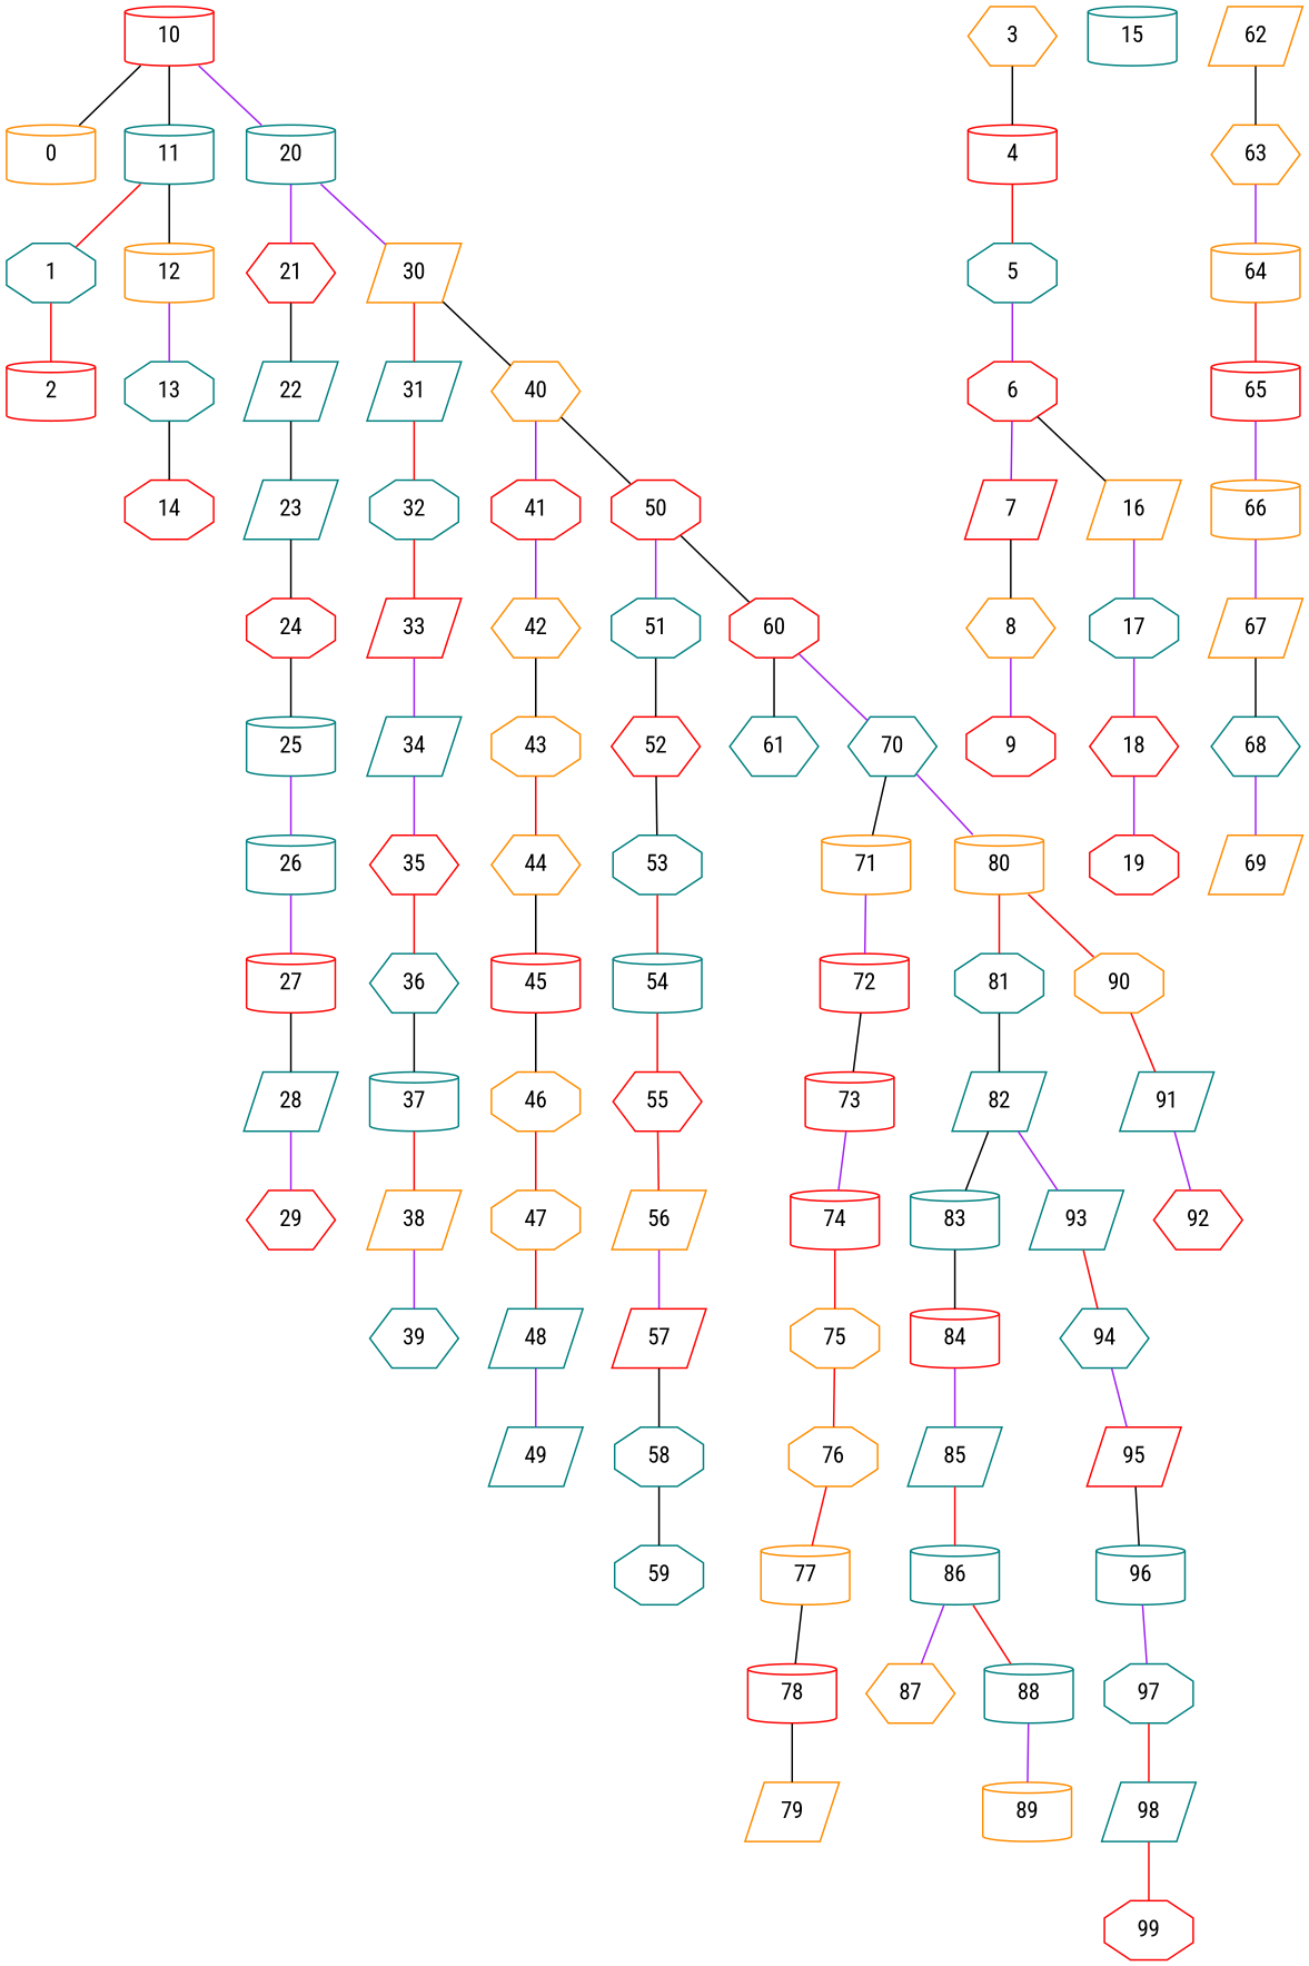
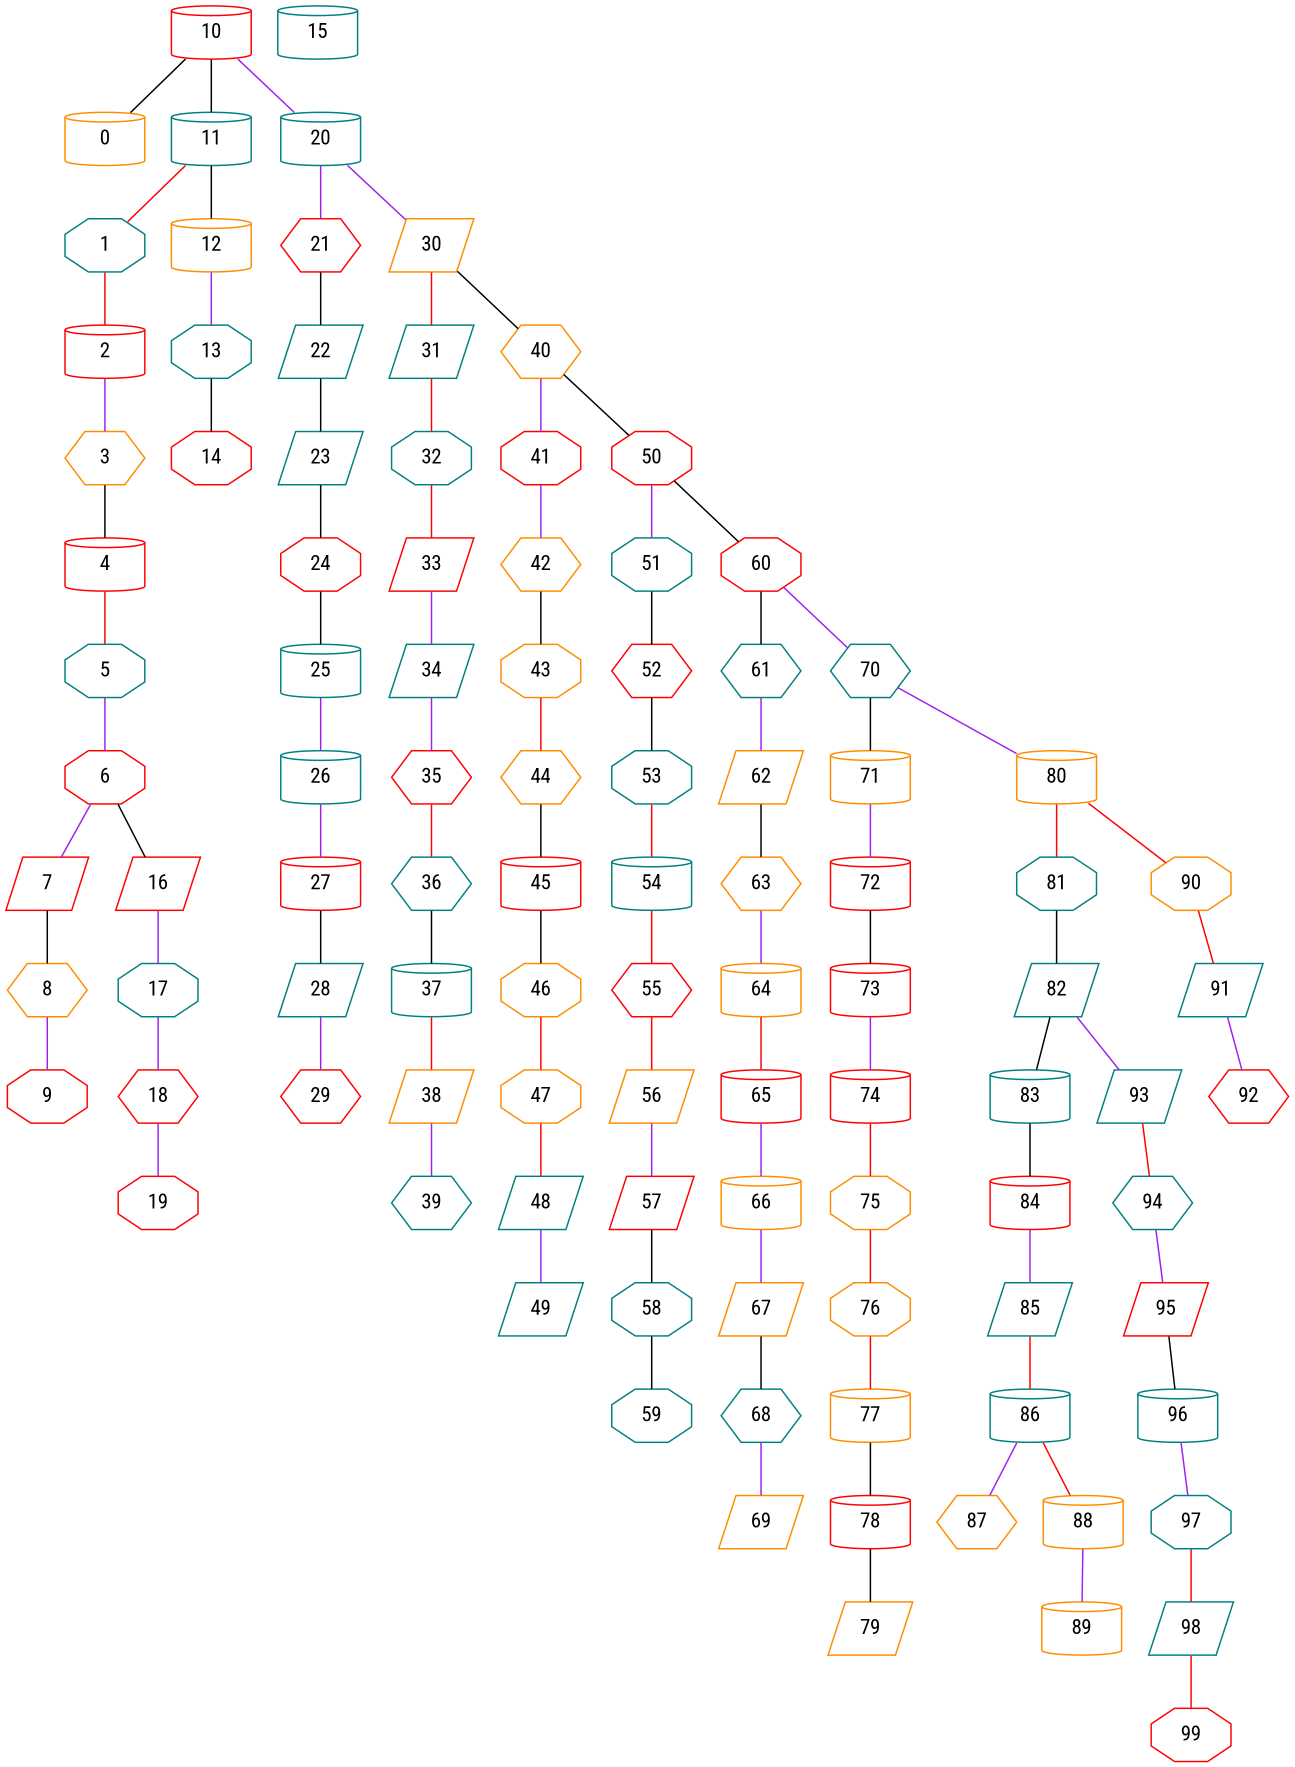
  graph {
    fontname="Roboto Condensed"
    node [color=teal fontname="Roboto Condensed" shape=cylinder]
    edge [color=purple fontname="Roboto Condensed"]
    1 [shape=octagon]
    2 [color=red]
    3 [color=darkorange shape=hexagon]
    4 [color=red]
    5 [shape=octagon]
    6 [color=red shape=octagon]
    7 [color=red shape=parallelogram]
-   16 [color=darkorange shape=parallelogram]
+   16 [color=red shape=parallelogram]
    8 [color=darkorange shape=hexagon]
    17 [shape=octagon]
    9 [color=red shape=octagon]
    10 [color=red]
    0 [color=darkorange]
    11
    20
    12 [color=darkorange]
    21 [color=red shape=hexagon]
    30 [color=darkorange shape=parallelogram]
    13 [shape=octagon]
    14 [color=red shape=octagon]
    15
    18 [color=red shape=hexagon]
    19 [color=red shape=octagon]
    22 [shape=parallelogram]
    31 [shape=parallelogram]
    40 [color=darkorange shape=hexagon]
    23 [shape=parallelogram]
    24 [color=red shape=octagon]
    25
    26
    27 [color=red]
    28 [shape=parallelogram]
    29 [color=red shape=hexagon]
    32 [shape=octagon]
    41 [color=red shape=octagon]
    50 [color=red shape=octagon]
    33 [color=red shape=parallelogram]
    34 [shape=parallelogram]
    35 [color=red shape=hexagon]
    36 [shape=hexagon]
    37
    38 [color=darkorange shape=parallelogram]
    39 [shape=hexagon]
    42 [color=darkorange shape=hexagon]
    51 [shape=octagon]
    60 [color=red shape=octagon]
    43 [color=darkorange shape=octagon]
    44 [color=darkorange shape=hexagon]
    45 [color=red]
    46 [color=darkorange shape=octagon]
    47 [color=darkorange shape=octagon]
    48 [shape=parallelogram]
    49 [shape=parallelogram]
    52 [color=red shape=hexagon]
    61 [shape=hexagon]
    70 [shape=hexagon]
    53 [shape=octagon]
    54
    55 [color=red shape=hexagon]
    56 [color=darkorange shape=parallelogram]
    57 [color=red shape=parallelogram]
    58 [shape=octagon]
    59 [shape=octagon]
    62 [color=darkorange shape=parallelogram]
    71 [color=darkorange]
    80 [color=darkorange]
    63 [color=darkorange shape=hexagon]
    64 [color=darkorange]
    65 [color=red]
    66 [color=darkorange]
    67 [color=darkorange shape=parallelogram]
    68 [shape=hexagon]
    69 [color=darkorange shape=parallelogram]
    72 [color=red]
    81 [shape=octagon]
    90 [color=darkorange shape=octagon]
    73 [color=red]
    74 [color=red]
    75 [color=darkorange shape=octagon]
    76 [color=darkorange shape=octagon]
    77 [color=darkorange]
    78 [color=red]
    79 [color=darkorange shape=parallelogram]
    82 [shape=parallelogram]
    91 [shape=parallelogram]
    83
    93 [shape=parallelogram]
    84 [color=red]
    85 [shape=parallelogram]
    86
    87 [color=darkorange shape=hexagon]
-   88
+   88 [color=darkorange]
    89 [color=darkorange]
    92 [color=red shape=hexagon]
    94 [shape=hexagon]
    95 [color=red shape=parallelogram]
    96
    97 [shape=octagon]
    98 [shape=parallelogram]
    99 [color=red shape=octagon]
    1 -- 2 [color=red]
+   2 -- 3
    3 -- 4 [color=black]
    4 -- 5 [color=red]
    5 -- 6
    6 -- 7
    6 -- 16 [color=black]
    7 -- 8 [color=black]
    16 -- 17
    8 -- 9
    17 -- 18
    10 -- 0 [color=black]
    10 -- 11 [color=black]
    10 -- 20
    11 -- 1 [color=red]
    11 -- 12 [color=black]
    20 -- 21
    20 -- 30
    12 -- 13
    21 -- 22 [color=black]
    30 -- 31 [color=red]
    30 -- 40 [color=black]
    13 -- 14 [color=black]
    18 -- 19
    22 -- 23 [color=black]
    31 -- 32 [color=red]
    40 -- 41
    40 -- 50 [color=black]
    23 -- 24 [color=black]
    24 -- 25 [color=black]
    25 -- 26
    26 -- 27
    27 -- 28 [color=black]
    28 -- 29
    32 -- 33 [color=red]
    41 -- 42
    50 -- 51
    50 -- 60 [color=black]
    33 -- 34
    34 -- 35
    35 -- 36 [color=red]
    36 -- 37 [color=black]
    37 -- 38 [color=red]
    38 -- 39
    42 -- 43 [color=black]
    51 -- 52 [color=black]
    60 -- 61 [color=black]
    60 -- 70
    43 -- 44 [color=red]
    44 -- 45 [color=black]
    45 -- 46 [color=black]
    46 -- 47 [color=red]
    47 -- 48 [color=red]
    48 -- 49
    52 -- 53 [color=black]
+   61 -- 62
    70 -- 71 [color=black]
    70 -- 80
    53 -- 54 [color=red]
    54 -- 55 [color=red]
    55 -- 56 [color=red]
    56 -- 57
    57 -- 58 [color=black]
    58 -- 59 [color=black]
    62 -- 63 [color=black]
    71 -- 72
    80 -- 81 [color=red]
    80 -- 90 [color=red]
    63 -- 64
    64 -- 65 [color=red]
    65 -- 66
    66 -- 67
    67 -- 68 [color=black]
    68 -- 69
    72 -- 73 [color=black]
    81 -- 82 [color=black]
    90 -- 91 [color=red]
    73 -- 74
    74 -- 75 [color=red]
    75 -- 76 [color=red]
    76 -- 77 [color=red]
    77 -- 78 [color=black]
    78 -- 79 [color=black]
    82 -- 83 [color=black]
    82 -- 93
    91 -- 92
    83 -- 84 [color=black]
    93 -- 94 [color=red]
    84 -- 85
    85 -- 86 [color=red]
    86 -- 87
    86 -- 88 [color=red]
    88 -- 89
    94 -- 95
    95 -- 96 [color=black]
    96 -- 97
    97 -- 98 [color=red]
    98 -- 99 [color=red]
  }
